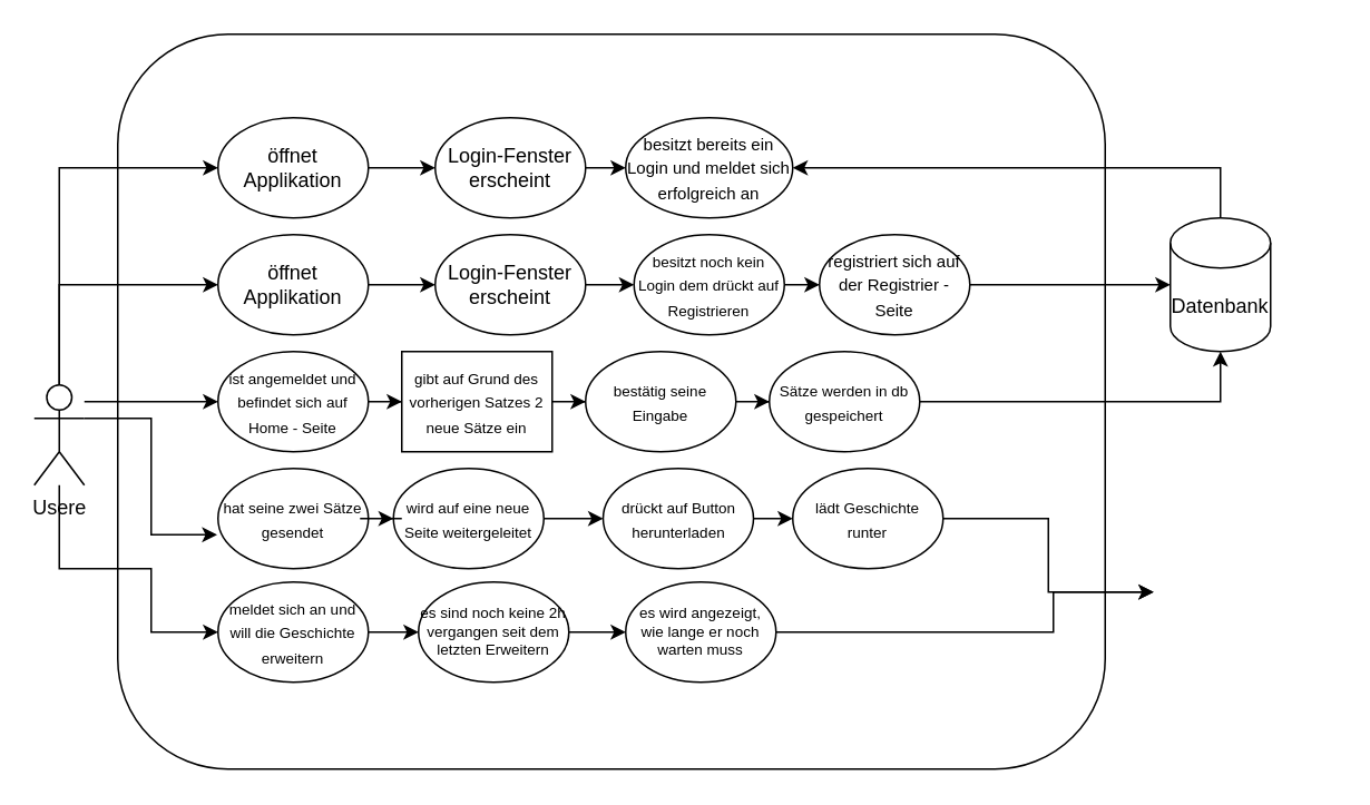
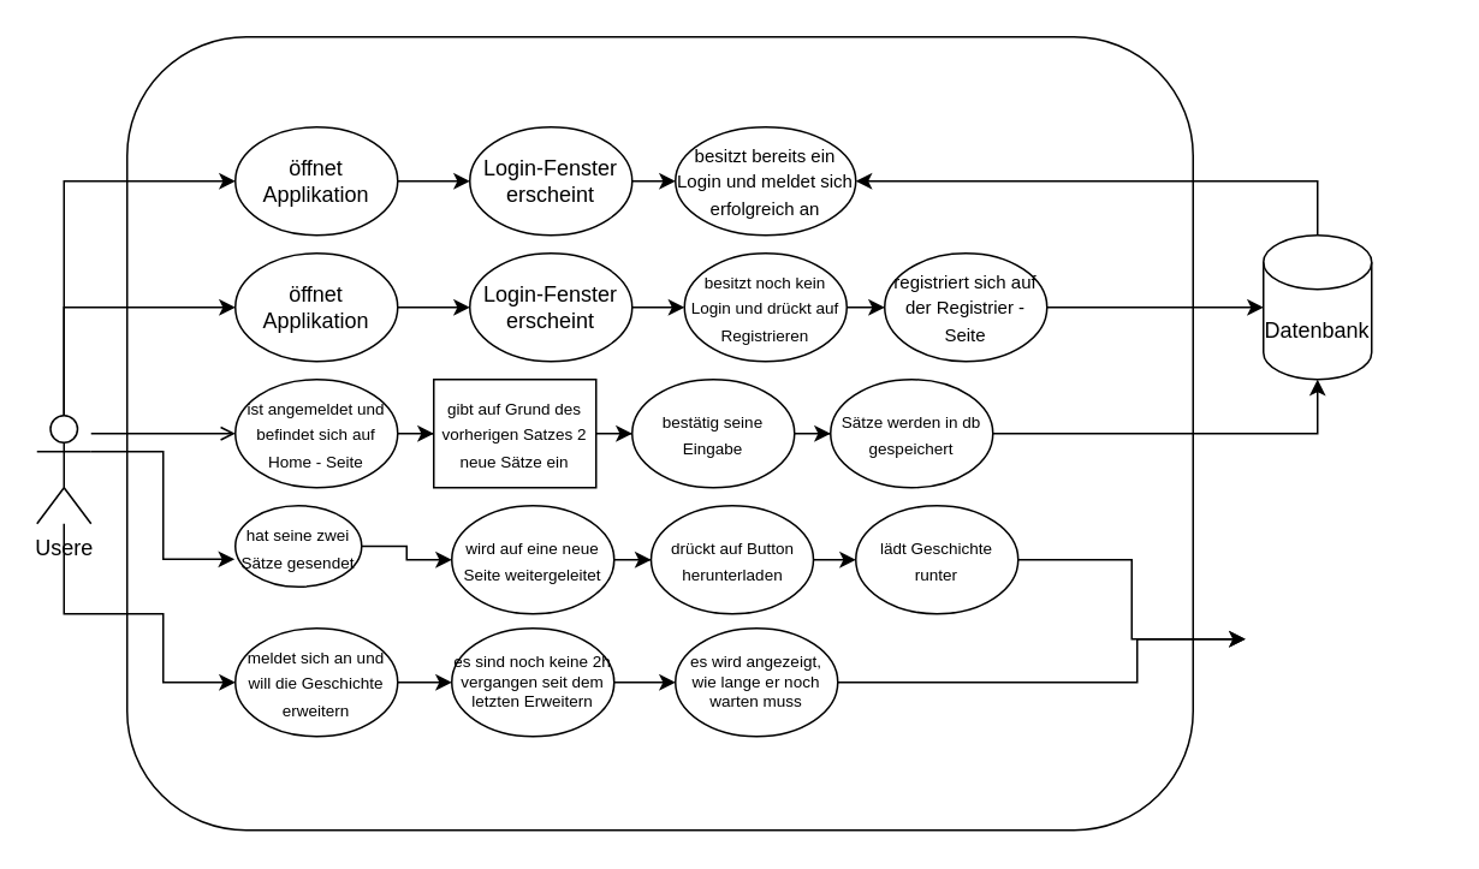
  <mxCell id="0" />
  <mxCell id="1" parent="0" />
  <mxCell id="2" value="" style="rounded=1;whiteSpace=wrap;html=1;fillColor=none;" vertex="1" parent="1"><mxGeometry x="70" y="20" width="591" height="440" as="geometry" /></mxCell>
  <mxCell id="3" value="" style="edgeStyle=orthogonalEdgeStyle;rounded=0;orthogonalLoop=1;jettySize=auto;html=1;fontSize=10;entryX=0;entryY=0.5;entryDx=0;entryDy=0;" edge="1" parent="1" source="8" target="13"><mxGeometry relative="1" as="geometry"><Array as="points"><mxPoint x="35" y="100" /></Array></mxGeometry></mxCell>
  <mxCell id="4" value="" style="edgeStyle=orthogonalEdgeStyle;rounded=0;orthogonalLoop=1;jettySize=auto;html=1;fontSize=10;entryX=0;entryY=0.5;entryDx=0;entryDy=0;" edge="1" parent="1" source="8" target="18"><mxGeometry relative="1" as="geometry"><Array as="points"><mxPoint x="35" y="170" /></Array></mxGeometry></mxCell>
- <mxCell id="5" value="" style="edgeStyle=orthogonalEdgeStyle;rounded=0;orthogonalLoop=1;jettySize=auto;html=1;fontSize=9;entryX=0;entryY=0.5;entryDx=0;entryDy=0;" edge="1" parent="1" source="8" target="26"><mxGeometry relative="1" as="geometry"><Array as="points"><mxPoint x="80" y="240" /><mxPoint x="80" y="240" /></Array></mxGeometry></mxCell>
+ <mxCell id="5" value="" style="edgeStyle=orthogonalEdgeStyle;rounded=0;orthogonalLoop=1;jettySize=auto;html=1;fontSize=9;entryX=0;entryY=0.5;entryDx=0;entryDy=0;endArrow=open;" edge="1" parent="1" source="8" target="26"><mxGeometry relative="1" as="geometry"><Array as="points"><mxPoint x="80" y="240" /><mxPoint x="80" y="240" /></Array></mxGeometry></mxCell>
  <mxCell id="6" style="edgeStyle=orthogonalEdgeStyle;rounded=0;orthogonalLoop=1;jettySize=auto;html=1;exitX=1;exitY=0.333;exitDx=0;exitDy=0;exitPerimeter=0;entryX=-0.006;entryY=0.661;entryDx=0;entryDy=0;entryPerimeter=0;fontSize=9;" edge="1" parent="1" source="8" target="34"><mxGeometry relative="1" as="geometry" /></mxCell>
  <mxCell id="7" style="edgeStyle=orthogonalEdgeStyle;rounded=0;orthogonalLoop=1;jettySize=auto;html=1;entryX=0;entryY=0.5;entryDx=0;entryDy=0;fontSize=9;" edge="1" parent="1" source="8" target="42"><mxGeometry relative="1" as="geometry"><Array as="points"><mxPoint x="35" y="340" /><mxPoint x="90" y="340" /><mxPoint x="90" y="378" /></Array></mxGeometry></mxCell>
  <mxCell id="8" value="Usere" style="shape=umlActor;verticalLabelPosition=bottom;verticalAlign=top;html=1;outlineConnect=0;" vertex="1" parent="1"><mxGeometry x="20" y="230" width="30" height="60" as="geometry" /></mxCell>
  <mxCell id="9" value="" style="edgeStyle=orthogonalEdgeStyle;rounded=0;orthogonalLoop=1;jettySize=auto;html=1;fontSize=10;entryX=1;entryY=0.5;entryDx=0;entryDy=0;" edge="1" parent="1" source="10" target="16"><mxGeometry relative="1" as="geometry"><Array as="points"><mxPoint x="730" y="100" /></Array></mxGeometry></mxCell>
  <mxCell id="10" value="Datenbank" style="shape=cylinder3;whiteSpace=wrap;html=1;boundedLbl=1;backgroundOutline=1;size=15;" vertex="1" parent="1"><mxGeometry x="700" y="130" width="60" height="80" as="geometry" /></mxCell>
  <mxCell id="11" value="" style="shape=image;html=1;verticalAlign=top;verticalLabelPosition=bottom;labelBackgroundColor=#ffffff;imageAspect=0;aspect=fixed;image=https://cdn2.iconfinder.com/data/icons/essential-web-2/50/tv-screen-smart-widescreen-watch-128.png" vertex="1" parent="1"><mxGeometry x="690" y="300" width="108" height="108" as="geometry" /></mxCell>
  <mxCell id="12" value="" style="edgeStyle=orthogonalEdgeStyle;rounded=0;orthogonalLoop=1;jettySize=auto;html=1;" edge="1" parent="1" source="13" target="15"><mxGeometry relative="1" as="geometry" /></mxCell>
  <mxCell id="13" value="öffnet Applikation" style="ellipse;whiteSpace=wrap;html=1;fillColor=none;gradientColor=none;" vertex="1" parent="1"><mxGeometry x="130" y="70" width="90" height="60" as="geometry" /></mxCell>
  <mxCell id="14" value="" style="edgeStyle=orthogonalEdgeStyle;rounded=0;orthogonalLoop=1;jettySize=auto;html=1;" edge="1" parent="1" source="15" target="16"><mxGeometry relative="1" as="geometry" /></mxCell>
  <mxCell id="15" value="Login-Fenster erscheint" style="ellipse;whiteSpace=wrap;html=1;fillColor=none;gradientColor=none;" vertex="1" parent="1"><mxGeometry x="260" y="70" width="90" height="60" as="geometry" /></mxCell>
  <mxCell id="16" value="&lt;font style=&quot;font-size: 10px&quot;&gt;besitzt bereits ein Login und meldet sich erfolgreich an&lt;/font&gt;" style="ellipse;whiteSpace=wrap;html=1;fillColor=none;gradientColor=none;" vertex="1" parent="1"><mxGeometry x="374" y="70" width="100" height="60" as="geometry" /></mxCell>
  <mxCell id="17" value="" style="edgeStyle=orthogonalEdgeStyle;rounded=0;orthogonalLoop=1;jettySize=auto;html=1;fontSize=10;" edge="1" parent="1" source="18" target="20"><mxGeometry relative="1" as="geometry" /></mxCell>
  <mxCell id="18" value="öffnet Applikation" style="ellipse;whiteSpace=wrap;html=1;fillColor=none;gradientColor=none;" vertex="1" parent="1"><mxGeometry x="130" y="140" width="90" height="60" as="geometry" /></mxCell>
  <mxCell id="19" value="" style="edgeStyle=orthogonalEdgeStyle;rounded=0;orthogonalLoop=1;jettySize=auto;html=1;fontSize=10;entryX=0;entryY=0.5;entryDx=0;entryDy=0;" edge="1" parent="1" source="20" target="22"><mxGeometry relative="1" as="geometry"><mxPoint x="379" y="170" as="targetPoint" /></mxGeometry></mxCell>
  <mxCell id="20" value="Login-Fenster erscheint" style="ellipse;whiteSpace=wrap;html=1;fillColor=none;gradientColor=none;" vertex="1" parent="1"><mxGeometry x="260" y="140" width="90" height="60" as="geometry" /></mxCell>
  <mxCell id="21" value="" style="edgeStyle=orthogonalEdgeStyle;rounded=0;orthogonalLoop=1;jettySize=auto;html=1;fontSize=9;" edge="1" parent="1" source="22" target="24"><mxGeometry relative="1" as="geometry" /></mxCell>
- <mxCell id="22" value="&lt;font style=&quot;font-size: 9px&quot;&gt;besitzt noch kein Login dem drückt auf Registrieren&lt;/font&gt;" style="ellipse;whiteSpace=wrap;html=1;fillColor=none;gradientColor=none;" vertex="1" parent="1"><mxGeometry x="379" y="140" width="90" height="60" as="geometry" /></mxCell>
+ <mxCell id="22" value="&lt;font style=&quot;font-size: 9px&quot;&gt;besitzt noch kein Login und drückt auf Registrieren&lt;/font&gt;" style="ellipse;whiteSpace=wrap;html=1;fillColor=none;gradientColor=none;" vertex="1" parent="1"><mxGeometry x="379" y="140" width="90" height="60" as="geometry" /></mxCell>
  <mxCell id="23" value="" style="edgeStyle=orthogonalEdgeStyle;rounded=0;orthogonalLoop=1;jettySize=auto;html=1;fontSize=9;entryX=0;entryY=0.5;entryDx=0;entryDy=0;entryPerimeter=0;" edge="1" parent="1" source="24" target="10"><mxGeometry relative="1" as="geometry"><mxPoint x="660" y="170" as="targetPoint" /></mxGeometry></mxCell>
  <mxCell id="24" value="&lt;font size=&quot;1&quot;&gt;registriert sich auf der Registrier - Seite&lt;/font&gt;" style="ellipse;whiteSpace=wrap;html=1;fillColor=none;gradientColor=none;" vertex="1" parent="1"><mxGeometry x="490" y="140" width="90" height="60" as="geometry" /></mxCell>
  <mxCell id="25" value="" style="edgeStyle=orthogonalEdgeStyle;rounded=0;orthogonalLoop=1;jettySize=auto;html=1;fontSize=9;" edge="1" parent="1" source="26" target="28"><mxGeometry relative="1" as="geometry" /></mxCell>
  <mxCell id="26" value="&lt;font style=&quot;font-size: 9px&quot;&gt;ist angemeldet und befindet sich auf Home - Seite&lt;/font&gt;" style="ellipse;whiteSpace=wrap;html=1;fillColor=none;gradientColor=none;" vertex="1" parent="1"><mxGeometry x="130" y="210" width="90" height="60" as="geometry" /></mxCell>
  <mxCell id="27" value="" style="edgeStyle=orthogonalEdgeStyle;rounded=0;orthogonalLoop=1;jettySize=auto;html=1;fontSize=9;" edge="1" parent="1" source="28" target="30"><mxGeometry relative="1" as="geometry" /></mxCell>
  <mxCell id="28" value="&lt;font style=&quot;font-size: 9px&quot;&gt;gibt auf Grund des vorherigen Satzes 2 neue Sätze ein&lt;/font&gt;" style="whiteSpace=wrap;html=1;fillColor=none;gradientColor=none;rounded=0;" vertex="1" parent="1"><mxGeometry x="240" y="210" width="90" height="60" as="geometry" /></mxCell>
  <mxCell id="29" value="" style="edgeStyle=orthogonalEdgeStyle;rounded=0;orthogonalLoop=1;jettySize=auto;html=1;fontSize=9;" edge="1" parent="1" source="30" target="32"><mxGeometry relative="1" as="geometry" /></mxCell>
  <mxCell id="30" value="&lt;font style=&quot;font-size: 9px&quot;&gt;bestätig seine Eingabe&lt;/font&gt;" style="ellipse;whiteSpace=wrap;html=1;fillColor=none;gradientColor=none;" vertex="1" parent="1"><mxGeometry x="350" y="210" width="90" height="60" as="geometry" /></mxCell>
  <mxCell id="31" style="edgeStyle=orthogonalEdgeStyle;rounded=0;orthogonalLoop=1;jettySize=auto;html=1;exitX=1;exitY=0.5;exitDx=0;exitDy=0;fontSize=9;entryX=0.5;entryY=1;entryDx=0;entryDy=0;entryPerimeter=0;" edge="1" parent="1" source="32" target="10"><mxGeometry relative="1" as="geometry"><mxPoint x="740" y="190" as="targetPoint" /><Array as="points"><mxPoint x="730" y="240" /></Array></mxGeometry></mxCell>
  <mxCell id="32" value="&lt;font style=&quot;font-size: 9px&quot;&gt;Sätze werden in db gespeichert&lt;/font&gt;" style="ellipse;whiteSpace=wrap;html=1;fillColor=none;gradientColor=none;" vertex="1" parent="1"><mxGeometry x="460" y="210" width="90" height="60" as="geometry" /></mxCell>
  <mxCell id="33" value="" style="edgeStyle=orthogonalEdgeStyle;rounded=0;orthogonalLoop=1;jettySize=auto;html=1;fontSize=9;" edge="1" parent="1" source="34" target="36"><mxGeometry relative="1" as="geometry" /></mxCell>
- <mxCell id="34" value="&lt;font style=&quot;font-size: 9px&quot;&gt;hat seine zwei Sätze gesendet&lt;/font&gt;" style="ellipse;whiteSpace=wrap;html=1;fillColor=none;gradientColor=none;" vertex="1" parent="1"><mxGeometry x="130" y="280" width="90" height="60" as="geometry" /></mxCell>
+ <mxCell id="34" value="&lt;font style=&quot;font-size: 9px&quot;&gt;hat seine zwei Sätze gesendet&lt;/font&gt;" style="ellipse;whiteSpace=wrap;html=1;fillColor=none;gradientColor=none;" vertex="1" parent="1"><mxGeometry x="130" y="280" width="70" height="45" as="geometry" /></mxCell>
  <mxCell id="35" value="" style="edgeStyle=orthogonalEdgeStyle;rounded=0;orthogonalLoop=1;jettySize=auto;html=1;fontSize=9;" edge="1" parent="1" source="36" target="38"><mxGeometry relative="1" as="geometry" /></mxCell>
- <mxCell id="36" value="&lt;font style=&quot;font-size: 9px&quot;&gt;wird auf eine neue Seite weitergeleitet&lt;/font&gt;" style="ellipse;whiteSpace=wrap;html=1;fillColor=none;gradientColor=none;" vertex="1" parent="1"><mxGeometry x="235" y="280" width="90" height="60" as="geometry" /></mxCell>
+ <mxCell id="36" value="&lt;font style=&quot;font-size: 9px&quot;&gt;wird auf eine neue Seite weitergeleitet&lt;/font&gt;" style="ellipse;whiteSpace=wrap;html=1;fillColor=none;gradientColor=none;" vertex="1" parent="1"><mxGeometry x="250" y="280" width="90" height="60" as="geometry" /></mxCell>
  <mxCell id="37" value="" style="edgeStyle=orthogonalEdgeStyle;rounded=0;orthogonalLoop=1;jettySize=auto;html=1;fontSize=9;" edge="1" parent="1" source="38" target="40"><mxGeometry relative="1" as="geometry" /></mxCell>
  <mxCell id="38" value="&lt;font style=&quot;font-size: 9px&quot;&gt;drückt auf Button herunterladen&lt;/font&gt;" style="ellipse;whiteSpace=wrap;html=1;fillColor=none;gradientColor=none;" vertex="1" parent="1"><mxGeometry x="360.5" y="280" width="90" height="60" as="geometry" /></mxCell>
  <mxCell id="39" value="" style="edgeStyle=orthogonalEdgeStyle;rounded=0;orthogonalLoop=1;jettySize=auto;html=1;fontSize=9;entryX=0;entryY=0.5;entryDx=0;entryDy=0;" edge="1" parent="1" source="40" target="11"><mxGeometry relative="1" as="geometry"><mxPoint x="590" y="310" as="targetPoint" /></mxGeometry></mxCell>
  <mxCell id="40" value="&lt;font style=&quot;font-size: 9px&quot;&gt;lädt Geschichte runter&lt;/font&gt;" style="ellipse;whiteSpace=wrap;html=1;fillColor=none;gradientColor=none;" vertex="1" parent="1"><mxGeometry x="474" y="280" width="90" height="60" as="geometry" /></mxCell>
  <mxCell id="41" style="edgeStyle=orthogonalEdgeStyle;rounded=0;orthogonalLoop=1;jettySize=auto;html=1;exitX=1;exitY=0.5;exitDx=0;exitDy=0;entryX=0;entryY=0.5;entryDx=0;entryDy=0;fontSize=9;" edge="1" parent="1" source="42" target="44"><mxGeometry relative="1" as="geometry" /></mxCell>
  <mxCell id="42" value="&lt;font style=&quot;font-size: 9px&quot;&gt;meldet sich an und will die Geschichte erweitern&lt;/font&gt;" style="ellipse;whiteSpace=wrap;html=1;fillColor=none;gradientColor=none;" vertex="1" parent="1"><mxGeometry x="130" y="348" width="90" height="60" as="geometry" /></mxCell>
  <mxCell id="43" value="" style="edgeStyle=orthogonalEdgeStyle;rounded=0;orthogonalLoop=1;jettySize=auto;html=1;fontSize=9;" edge="1" parent="1" source="44" target="46"><mxGeometry relative="1" as="geometry" /></mxCell>
  <mxCell id="44" value="&lt;font style=&quot;font-size: 9px;&quot;&gt;es sind noch keine 2h vergangen seit dem letzten Erweitern&lt;/font&gt;" style="ellipse;whiteSpace=wrap;html=1;fillColor=none;gradientColor=none;fontSize=9;" vertex="1" parent="1"><mxGeometry x="250" y="348" width="90" height="60" as="geometry" /></mxCell>
  <mxCell id="45" style="edgeStyle=orthogonalEdgeStyle;rounded=0;orthogonalLoop=1;jettySize=auto;html=1;exitX=1;exitY=0.5;exitDx=0;exitDy=0;fontSize=9;entryX=0;entryY=0.5;entryDx=0;entryDy=0;" edge="1" parent="1" source="46" target="11"><mxGeometry relative="1" as="geometry"><mxPoint x="720" y="360" as="targetPoint" /><Array as="points"><mxPoint x="630" y="378" /><mxPoint x="630" y="354" /></Array></mxGeometry></mxCell>
  <mxCell id="46" value="&lt;font style=&quot;font-size: 9px&quot;&gt;es wird angezeigt, wie lange er noch warten muss&lt;/font&gt;" style="ellipse;whiteSpace=wrap;html=1;fillColor=none;gradientColor=none;fontSize=9;" vertex="1" parent="1"><mxGeometry x="374" y="348" width="90" height="60" as="geometry" /></mxCell>
